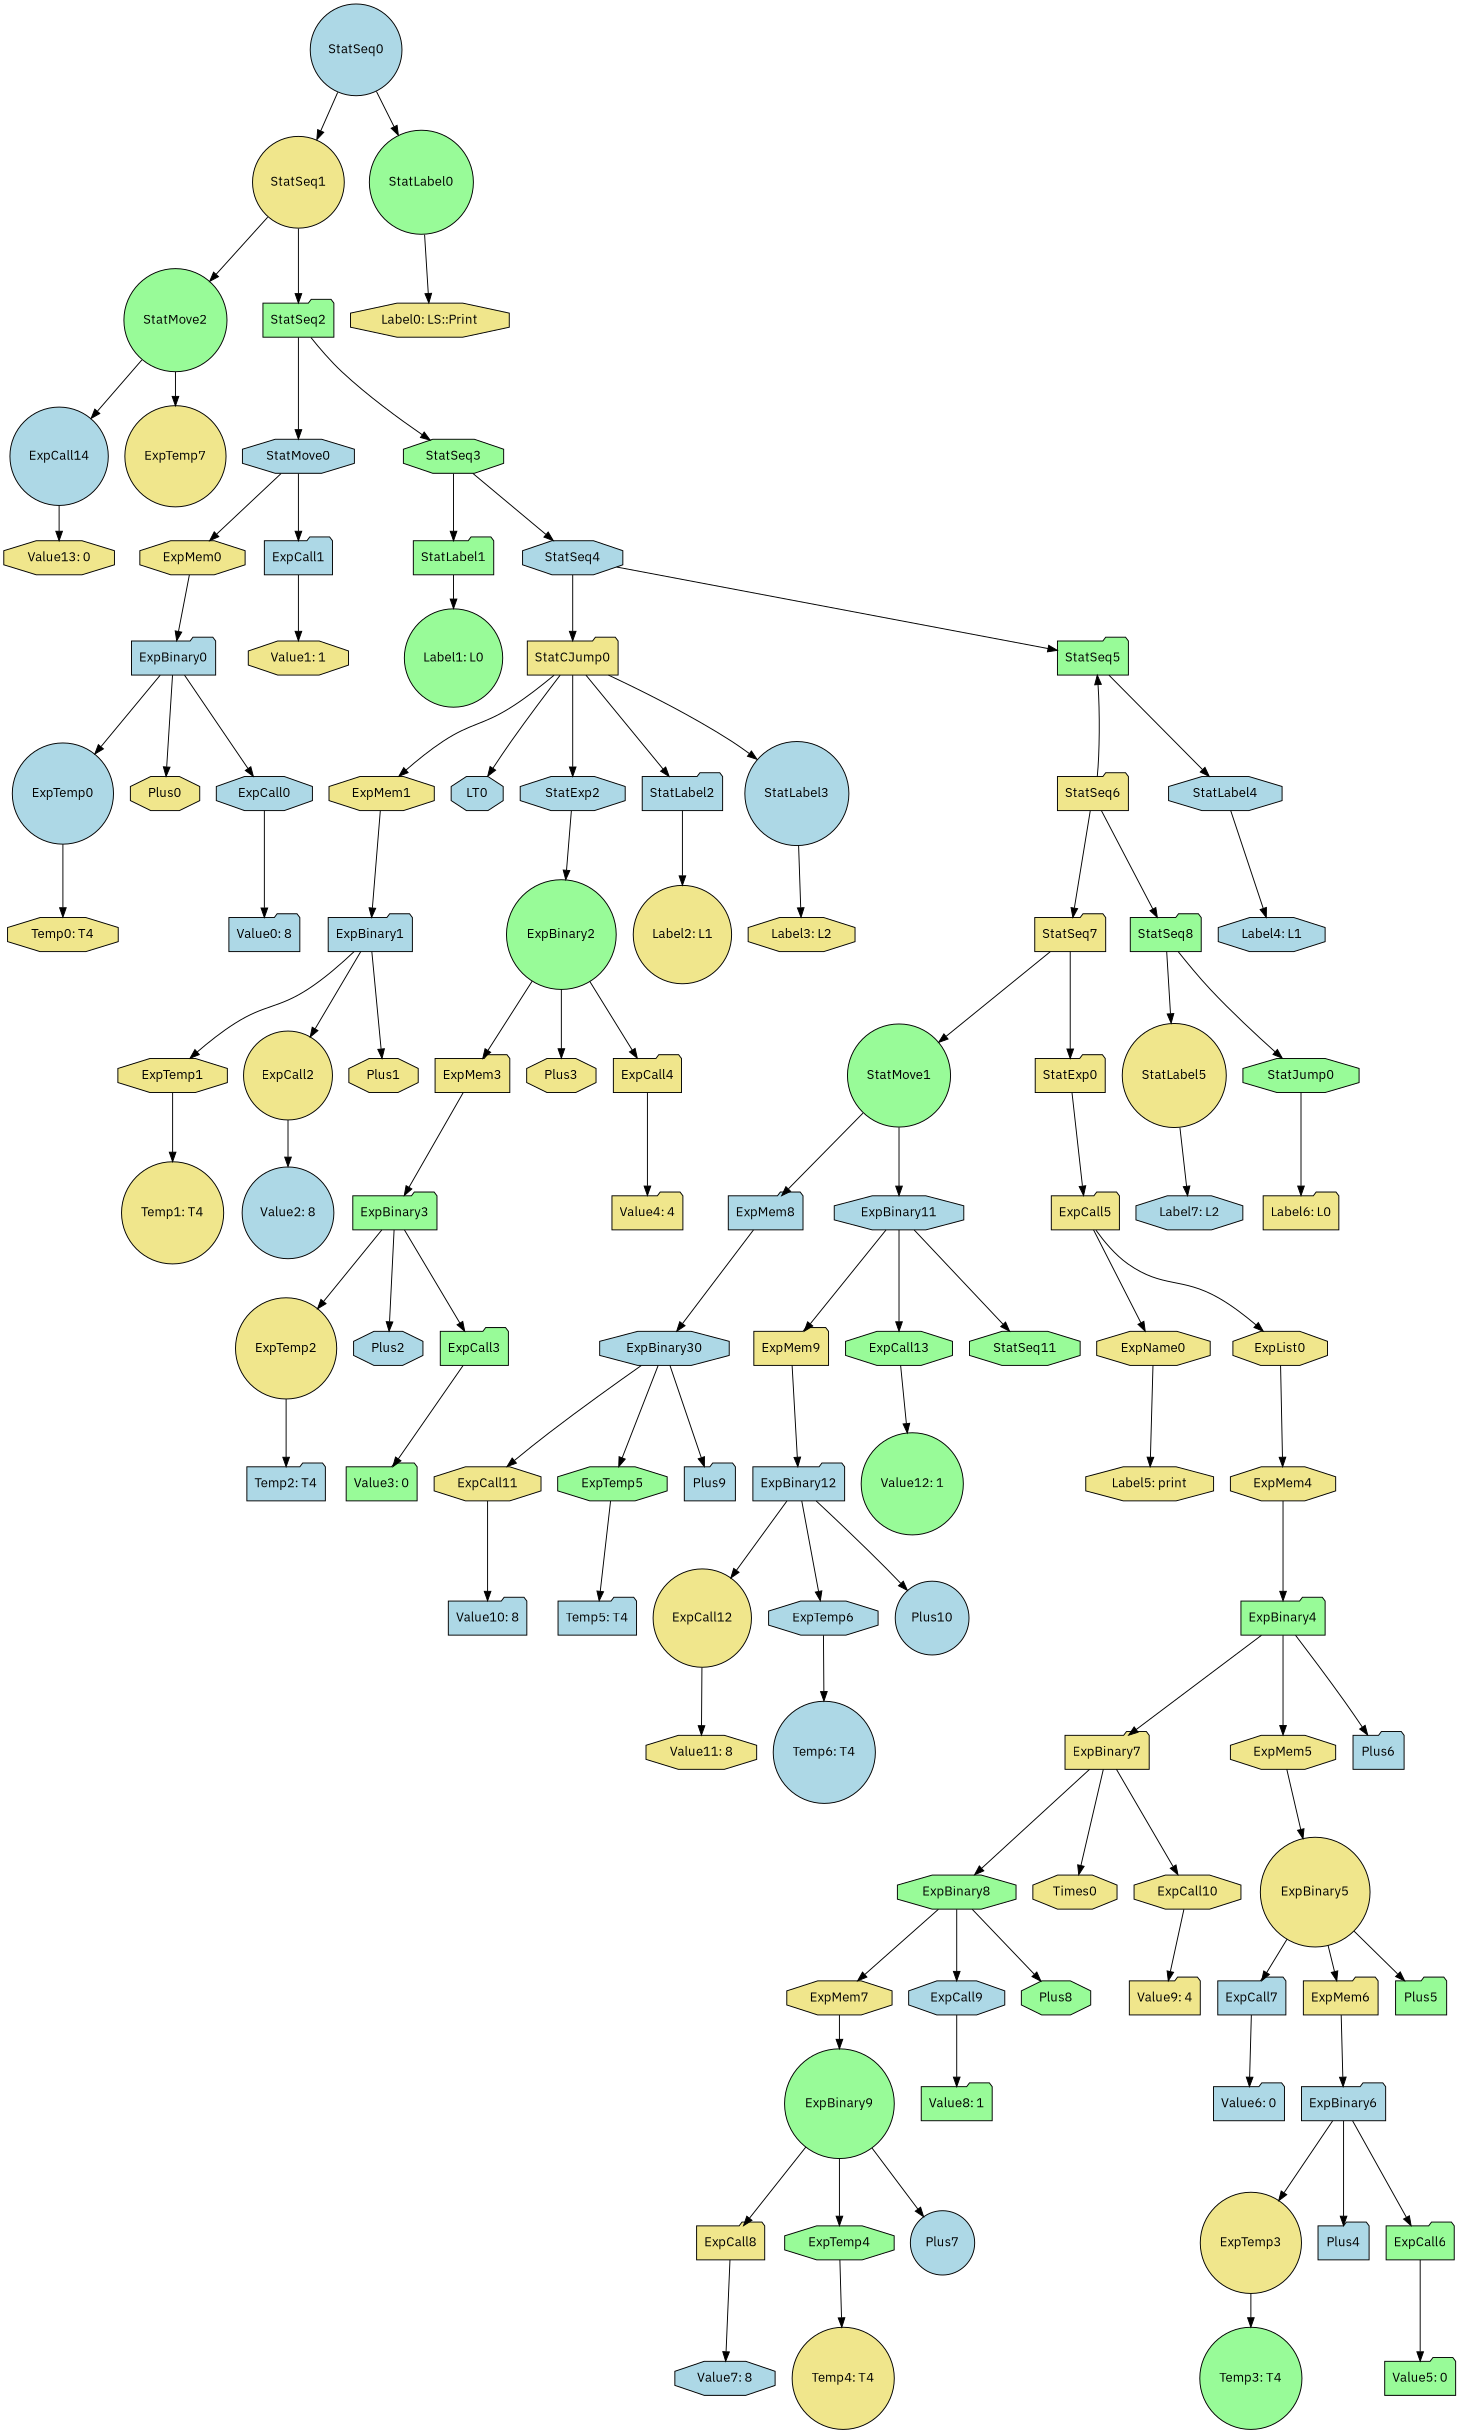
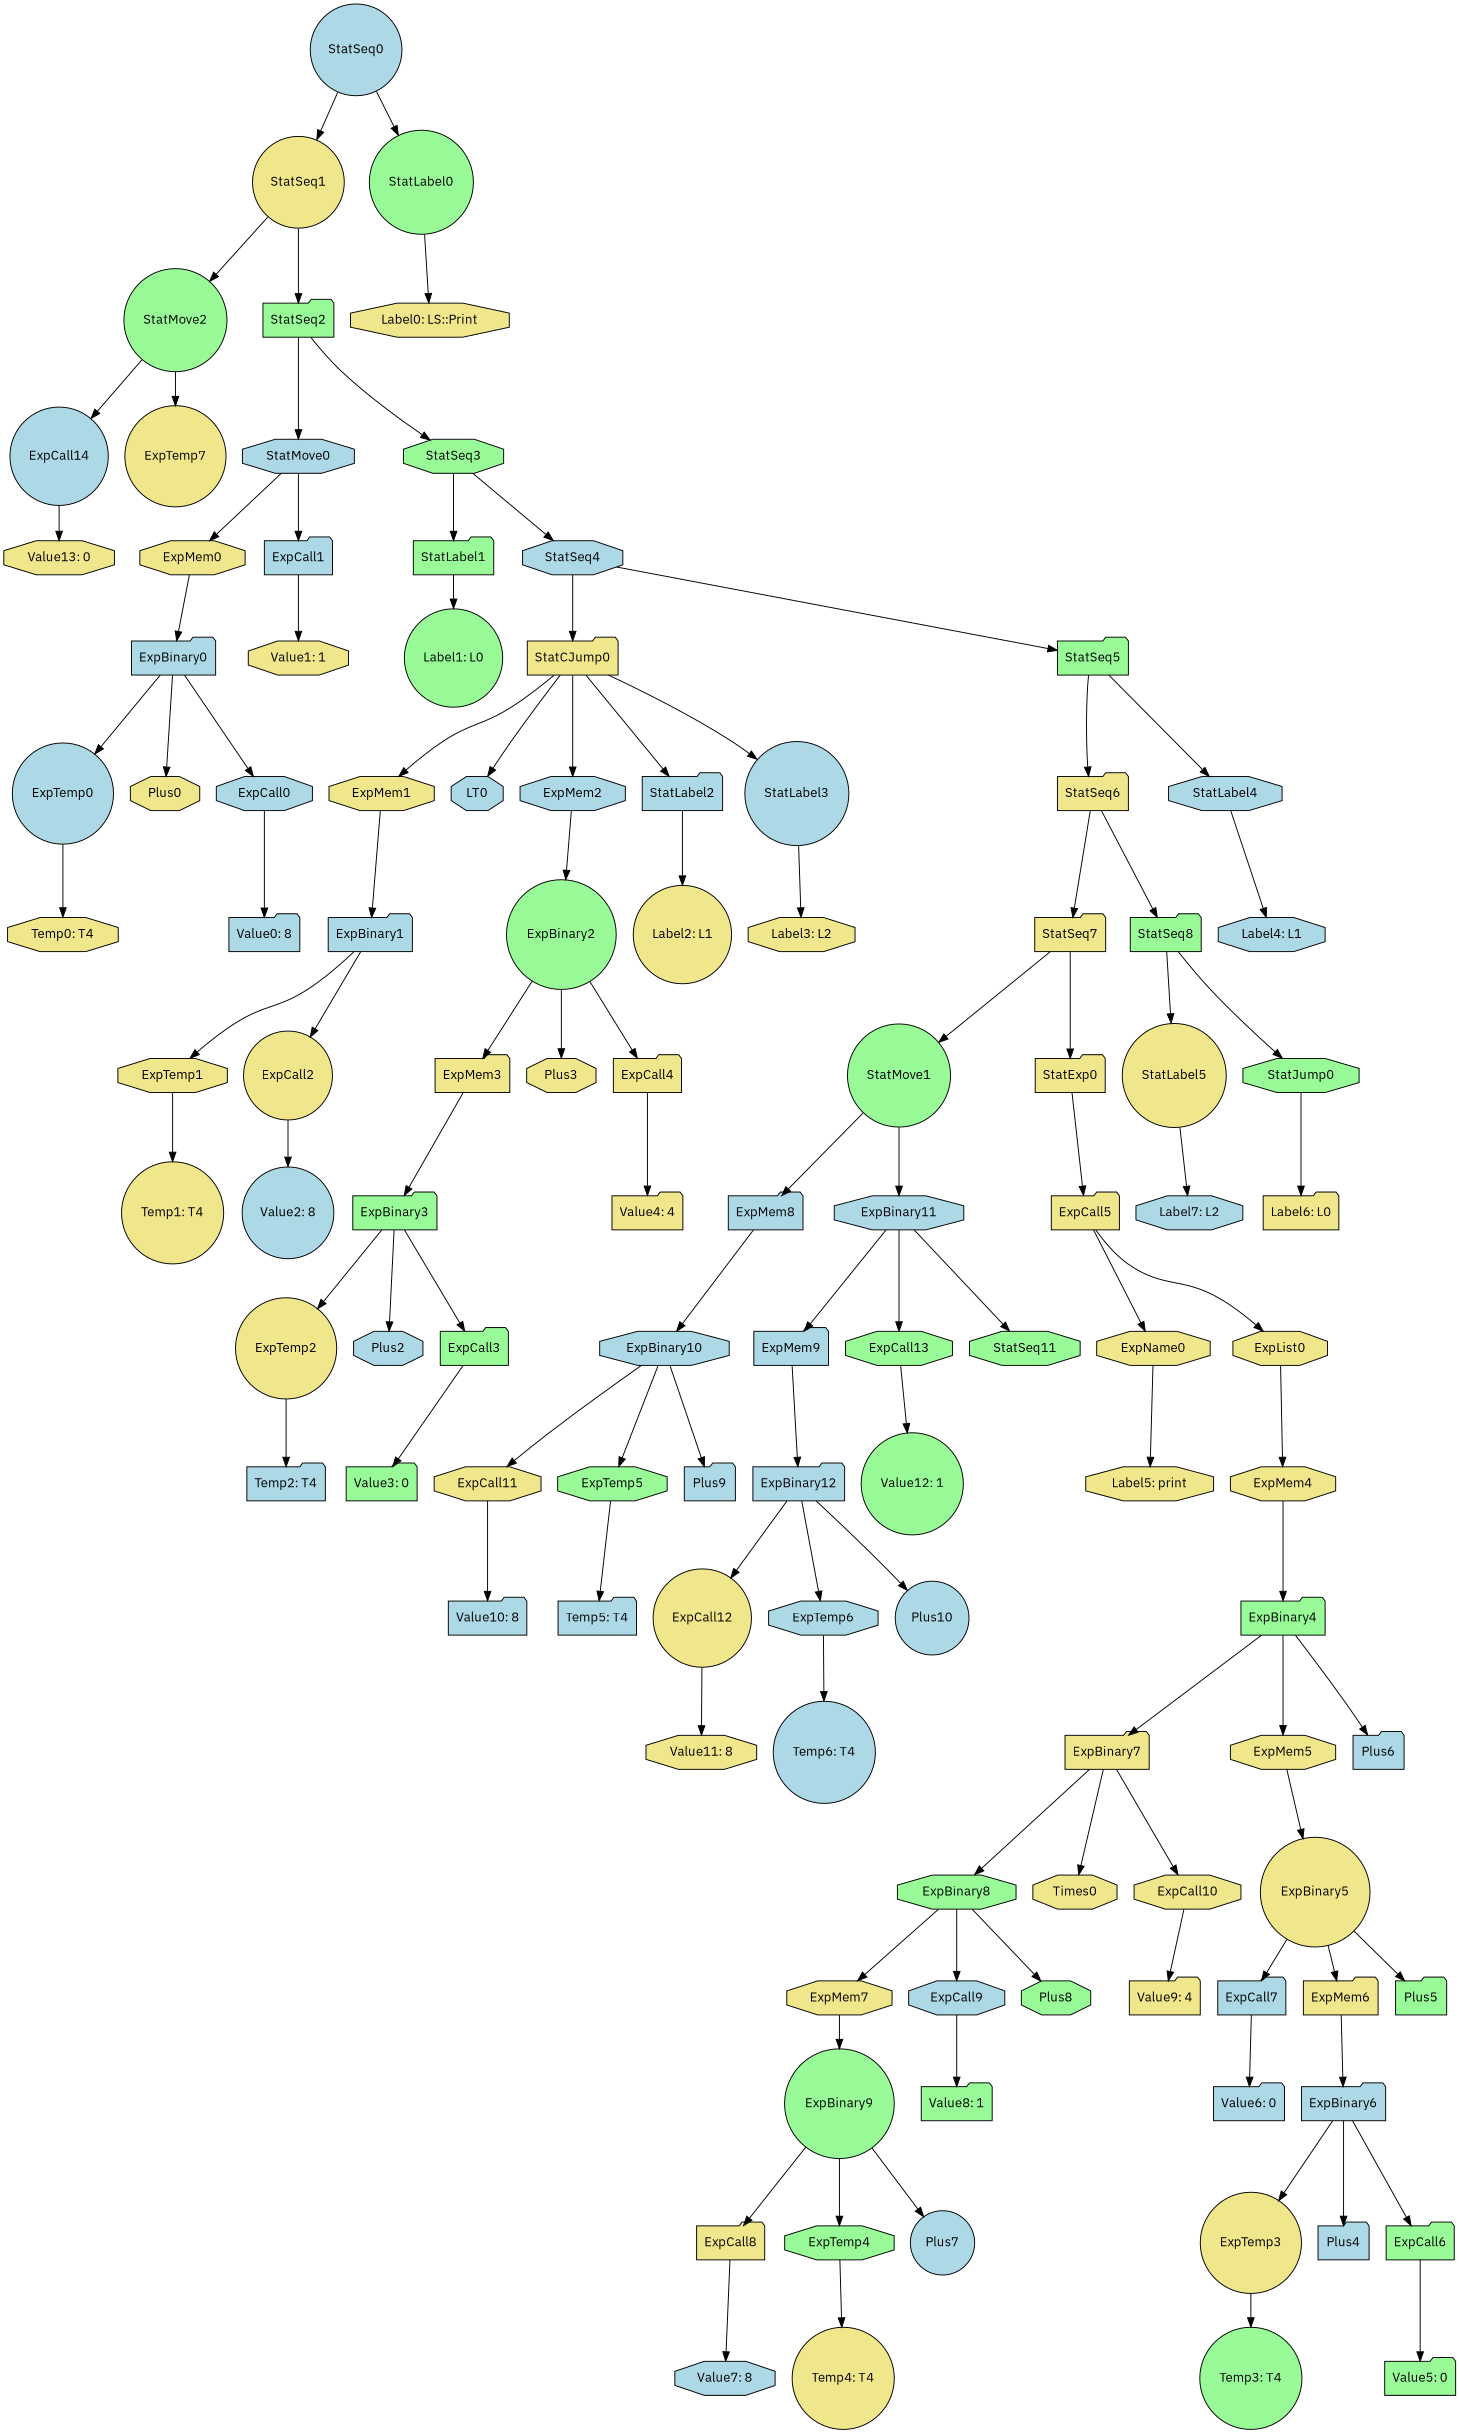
  digraph {
    fontname="IBM Plex Sans"
    ordering=out
    node [fillcolor=khaki fontname="IBM Plex Sans" shape=octagon style=filled]
    edge [fontname="IBM Plex Sans"]
    ExpCall14 [fillcolor=lightblue shape=circle]
    "Value13: 0"
    StatMove2 [fillcolor=palegreen shape=circle]
    ExpTemp7 [shape=circle]
    StatSeq6 [shape=folder]
    StatSeq7 [shape=folder]
    StatSeq8 [fillcolor=palegreen shape=folder]
    StatMove1 [fillcolor=palegreen shape=circle]
    StatExp0 [shape=folder]
    StatLabel5 [shape=circle]
    StatJump0 [fillcolor=palegreen]
    ExpMem8 [fillcolor=lightblue shape=folder]
    ExpBinary11 [fillcolor=lightblue]
    ExpCall5 [shape=folder]
    "Label7: L2" [fillcolor=lightblue]
    "Label6: L0" [shape=folder]
    ExpCall12 [shape=circle]
    "Value11: 8"
    ExpTemp6 [fillcolor=lightblue]
    "Temp6: T4" [fillcolor=lightblue shape=circle]
-   ExpBinary10 [fillcolor=lightblue label=ExpBinary30]
-   ExpMem9 [shape=folder]
+   ExpBinary10 [fillcolor=lightblue]
+   ExpMem9 [fillcolor=lightblue shape=folder]
    ExpCall13 [fillcolor=palegreen]
    n24 [fillcolor=palegreen label=StatSeq11]
    ExpCall11
    ExpTemp5 [fillcolor=palegreen]
    Plus9 [fillcolor=lightblue shape=folder]
    ExpBinary12 [fillcolor=lightblue shape=folder]
    "Value12: 1" [fillcolor=palegreen shape=circle]
    StatSeq1 [shape=circle]
    StatSeq2 [fillcolor=palegreen shape=folder]
    StatMove0 [fillcolor=lightblue]
    StatSeq3 [fillcolor=palegreen]
    ExpMem0
    ExpCall1 [fillcolor=lightblue shape=folder]
    StatLabel1 [fillcolor=palegreen shape=folder]
    StatSeq4 [fillcolor=lightblue]
    "Value10: 8" [fillcolor=lightblue shape=folder]
    "Temp5: T4" [fillcolor=lightblue shape=folder]
    Plus10 [fillcolor=lightblue shape=circle]
    ExpName0
    ExpList0
    ExpBinary4 [fillcolor=palegreen shape=folder]
    ExpMem4
    ExpBinary7 [shape=folder]
    ExpMem5
    Plus6 [fillcolor=lightblue shape=folder]
    ExpBinary8 [fillcolor=palegreen]
    Times0
    ExpCall10
    ExpBinary5 [shape=circle]
    "Label5: print"
    ExpTemp2 [shape=circle]
    "Temp2: T4" [fillcolor=lightblue shape=folder]
    ExpBinary1 [fillcolor=lightblue shape=folder]
    ExpMem1
    ExpTemp1
    ExpCall2 [shape=circle]
-   Plus1
    "Temp1: T4" [shape=circle]
    "Value2: 8" [fillcolor=lightblue shape=circle]
    StatSeq0 [fillcolor=lightblue shape=circle]
    StatLabel0 [fillcolor=palegreen shape=circle]
    "Label0: LS::Print"
    ExpMem7
    ExpCall9 [fillcolor=lightblue]
    Plus8 [fillcolor=palegreen]
    "Value9: 4" [shape=folder]
    ExpBinary9 [fillcolor=palegreen shape=circle]
    "Value8: 1" [fillcolor=palegreen shape=folder]
    StatCJump0 [shape=folder]
    LT0 [fillcolor=lightblue]
-   ExpMem2 [fillcolor=lightblue label=StatExp2]
+   ExpMem2 [fillcolor=lightblue]
    StatLabel2 [fillcolor=lightblue shape=folder]
    StatLabel3 [fillcolor=lightblue shape=circle]
    ExpBinary2 [fillcolor=palegreen shape=circle]
    "Label2: L1" [shape=circle]
    "Label3: L2"
    ExpMem3 [shape=folder]
    Plus3
    ExpCall4 [shape=folder]
    ExpBinary0 [fillcolor=lightblue shape=folder]
    ExpTemp0 [fillcolor=lightblue shape=circle]
    Plus0
    ExpCall0 [fillcolor=lightblue]
    "Temp0: T4"
    "Value0: 8" [fillcolor=lightblue shape=folder]
    ExpCall7 [fillcolor=lightblue shape=folder]
    "Value6: 0" [fillcolor=lightblue shape=folder]
    "Value1: 1"
    ExpBinary3 [fillcolor=palegreen shape=folder]
    Plus2 [fillcolor=lightblue]
    ExpCall3 [fillcolor=palegreen shape=folder]
    "Value3: 0" [fillcolor=palegreen shape=folder]
    StatSeq5 [fillcolor=palegreen shape=folder]
    StatLabel4 [fillcolor=lightblue]
    "Label4: L1" [fillcolor=lightblue]
    "Label1: L0" [fillcolor=palegreen shape=circle]
    ExpCall8 [shape=folder]
    ExpTemp4 [fillcolor=palegreen]
    Plus7 [fillcolor=lightblue shape=circle]
    "Value7: 8" [fillcolor=lightblue]
    "Temp4: T4" [shape=circle]
    ExpMem6 [shape=folder]
    Plus5 [fillcolor=palegreen shape=folder]
    ExpBinary6 [fillcolor=lightblue shape=folder]
    "Value4: 4" [shape=folder]
    ExpTemp3 [shape=circle]
    Plus4 [fillcolor=lightblue shape=folder]
    ExpCall6 [fillcolor=palegreen shape=folder]
    "Temp3: T4" [fillcolor=palegreen shape=circle]
    "Value5: 0" [fillcolor=palegreen shape=folder]
    ExpCall14 -> "Value13: 0"
    StatMove2 -> ExpCall14
    StatMove2 -> ExpTemp7
    StatSeq6 -> StatSeq7
    StatSeq6 -> StatSeq8
    StatSeq7 -> StatMove1
    StatSeq7 -> StatExp0
    StatSeq8 -> StatLabel5
    StatSeq8 -> StatJump0
    StatMove1 -> ExpMem8
    StatMove1 -> ExpBinary11
    StatExp0 -> ExpCall5
    StatLabel5 -> "Label7: L2"
    StatJump0 -> "Label6: L0"
    ExpMem8 -> ExpBinary10
    ExpBinary11 -> ExpMem9
    ExpBinary11 -> ExpCall13
    ExpBinary11 -> n24
    ExpCall5 -> ExpName0
    ExpCall5 -> ExpList0
    ExpCall12 -> "Value11: 8"
    ExpTemp6 -> "Temp6: T4"
    ExpBinary10 -> ExpCall11
    ExpBinary10 -> ExpTemp5
    ExpBinary10 -> Plus9
    ExpMem9 -> ExpBinary12
    ExpCall13 -> "Value12: 1"
    ExpCall11 -> "Value10: 8"
    ExpTemp5 -> "Temp5: T4"
    ExpBinary12 -> ExpCall12
    ExpBinary12 -> ExpTemp6
    ExpBinary12 -> Plus10
    StatSeq1 -> StatMove2
    StatSeq1 -> StatSeq2
    StatSeq2 -> StatMove0
    StatSeq2 -> StatSeq3
    StatMove0 -> ExpMem0
    StatMove0 -> ExpCall1
    StatSeq3 -> StatLabel1
    StatSeq3 -> StatSeq4
    ExpMem0 -> ExpBinary0
    ExpCall1 -> "Value1: 1"
    StatLabel1 -> "Label1: L0"
    StatSeq4 -> StatCJump0
    StatSeq4 -> StatSeq5
    ExpName0 -> "Label5: print"
    ExpList0 -> ExpMem4
    ExpBinary4 -> ExpBinary7
    ExpBinary4 -> ExpMem5
    ExpBinary4 -> Plus6
    ExpMem4 -> ExpBinary4
    ExpBinary7 -> ExpBinary8
    ExpBinary7 -> Times0
    ExpBinary7 -> ExpCall10
    ExpMem5 -> ExpBinary5
    ExpBinary8 -> ExpMem7
    ExpBinary8 -> ExpCall9
    ExpBinary8 -> Plus8
    ExpCall10 -> "Value9: 4"
    ExpBinary5 -> ExpCall7
    ExpBinary5 -> ExpMem6
    ExpBinary5 -> Plus5
    ExpTemp2 -> "Temp2: T4"
    ExpBinary1 -> ExpTemp1
    ExpBinary1 -> ExpCall2
-   ExpBinary1 -> Plus1
    ExpMem1 -> ExpBinary1
    ExpTemp1 -> "Temp1: T4"
    ExpCall2 -> "Value2: 8"
    StatSeq0 -> StatSeq1
    StatSeq0 -> StatLabel0
    StatLabel0 -> "Label0: LS::Print"
    ExpMem7 -> ExpBinary9
    ExpCall9 -> "Value8: 1"
    ExpBinary9 -> ExpCall8
    ExpBinary9 -> ExpTemp4
    ExpBinary9 -> Plus7
    StatCJump0 -> ExpMem1
    StatCJump0 -> LT0
    StatCJump0 -> ExpMem2
    StatCJump0 -> StatLabel2
    StatCJump0 -> StatLabel3
    ExpMem2 -> ExpBinary2
    StatLabel2 -> "Label2: L1"
    StatLabel3 -> "Label3: L2"
    ExpBinary2 -> ExpMem3
    ExpBinary2 -> Plus3
    ExpBinary2 -> ExpCall4
    ExpMem3 -> ExpBinary3
    ExpCall4 -> "Value4: 4"
    ExpBinary0 -> ExpTemp0
    ExpBinary0 -> Plus0
    ExpBinary0 -> ExpCall0
    ExpTemp0 -> "Temp0: T4"
    ExpCall0 -> "Value0: 8"
    ExpCall7 -> "Value6: 0"
    ExpBinary3 -> ExpTemp2
    ExpBinary3 -> Plus2
    ExpBinary3 -> ExpCall3
    ExpCall3 -> "Value3: 0"
-   StatSeq6 -> StatSeq5
+   StatSeq5 -> StatSeq6
    StatSeq5 -> StatLabel4
    StatLabel4 -> "Label4: L1"
    ExpCall8 -> "Value7: 8"
    ExpTemp4 -> "Temp4: T4"
    ExpMem6 -> ExpBinary6
    ExpBinary6 -> ExpTemp3
    ExpBinary6 -> Plus4
    ExpBinary6 -> ExpCall6
    ExpTemp3 -> "Temp3: T4"
    ExpCall6 -> "Value5: 0"
  }
